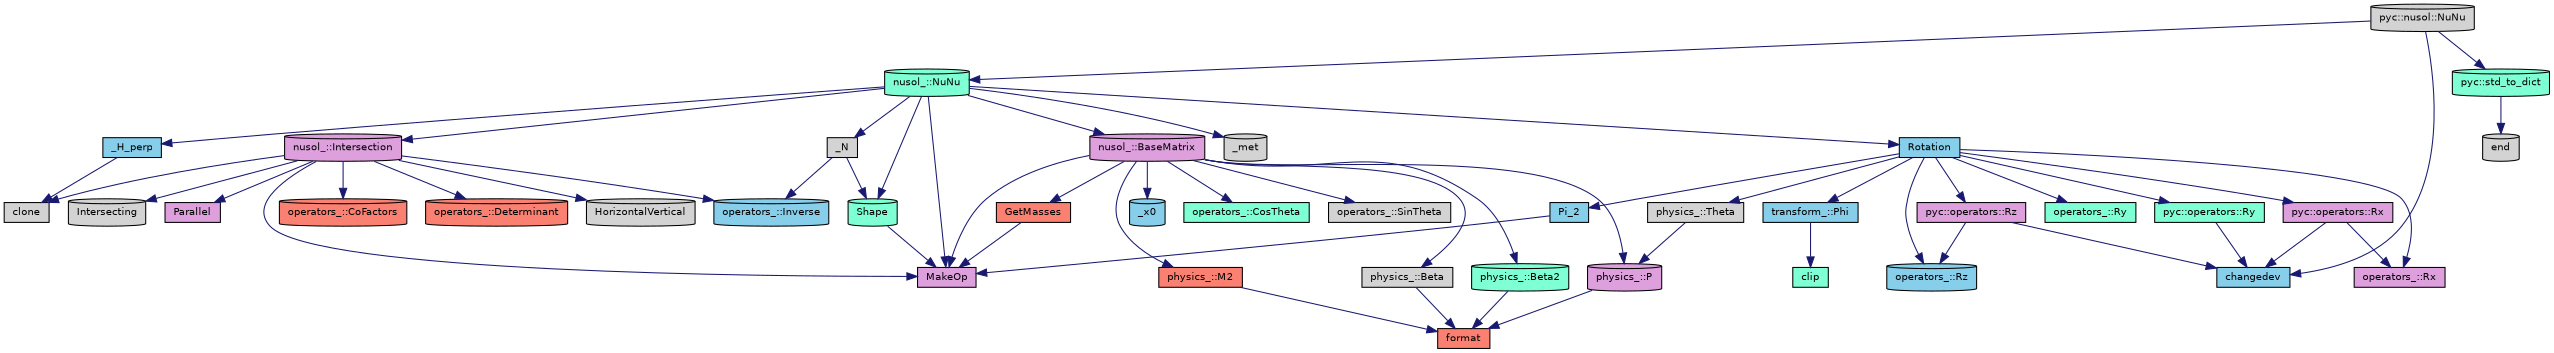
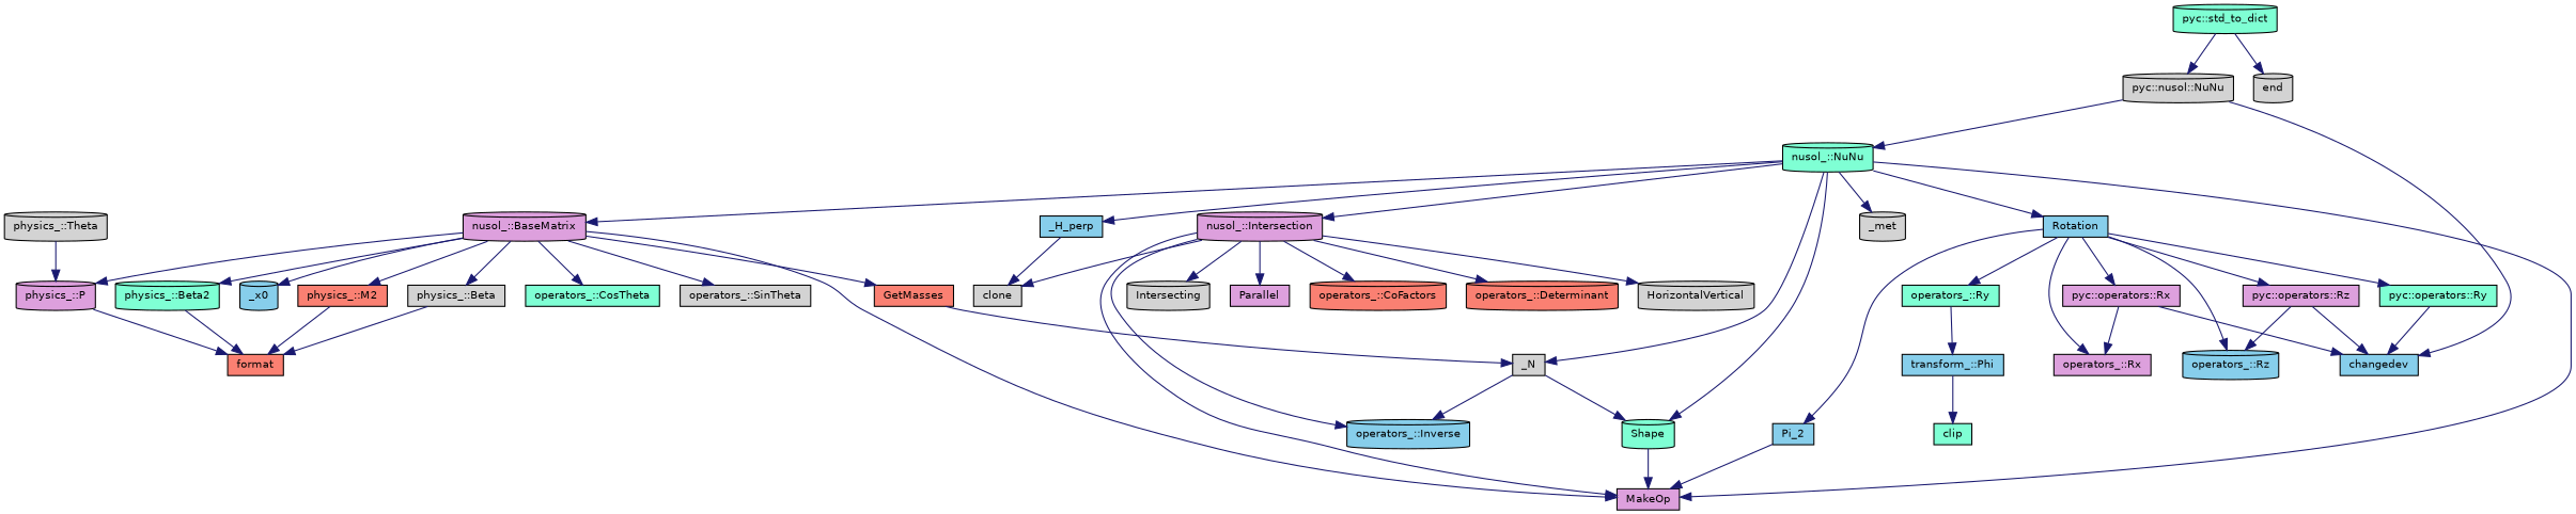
  digraph {
    rankdir=TB
    node [color=black fillcolor=lightgrey fontname=Helvetica fontsize=10 shape=box style=filled]
    edge [color=midnightblue fontname=Helvetica fontsize=10 labelfontname=Helvetica labelfontsize=10 style=solid]
    n1 [fontcolor=black height=0.2 label="pyc::nusol::NuNu" shape=cylinder width=0.4]
    n2 [fillcolor=skyblue height=0.2 label=changedev width=0.4]
    n3 [fillcolor=aquamarine height=0.2 label="nusol_::NuNu" shape=cylinder width=0.4]
    n4 [fillcolor=aquamarine height=0.2 label="pyc::std_to_dict" shape=cylinder width=0.4]
    n5 [fillcolor=skyblue height=0.2 label=_H_perp width=0.4]
    n6 [height=0.2 label=_met shape=cylinder width=0.4]
    n7 [height=0.2 label=_N width=0.4]
    n8 [fillcolor=aquamarine height=0.2 label=Shape shape=cylinder width=0.4]
    n9 [fillcolor=plum height=0.2 label=MakeOp width=0.4]
    n10 [fillcolor=plum height=0.2 label="nusol_::BaseMatrix" shape=cylinder width=0.4]
    n11 [fillcolor=plum height=0.2 label="nusol_::Intersection" shape=cylinder width=0.4]
    n12 [fillcolor=skyblue height=0.2 label=Rotation width=0.4]
    n13 [height=0.2 label=end shape=cylinder width=0.4]
    n14 [height=0.2 label=clone width=0.4]
    n15 [fillcolor=skyblue height=0.2 label="operators_::Inverse" shape=cylinder width=0.4]
    n16 [fillcolor=skyblue height=0.2 label=_x0 shape=cylinder width=0.4]
    n17 [height=0.2 label="physics_::Beta" width=0.4]
    n18 [fillcolor=aquamarine height=0.2 label="physics_::Beta2" shape=cylinder width=0.4]
    n19 [fillcolor=aquamarine height=0.2 label="operators_::CosTheta" width=0.4]
    n20 [fillcolor=salmon height=0.2 label=GetMasses width=0.4]
    n21 [fillcolor=salmon height=0.2 label="physics_::M2" width=0.4]
    n22 [fillcolor=plum height=0.2 label="physics_::P" shape=cylinder width=0.4]
    n23 [height=0.2 label="operators_::SinTheta" width=0.4]
    n24 [fillcolor=salmon height=0.2 label="operators_::CoFactors" shape=cylinder width=0.4]
    n25 [fillcolor=salmon height=0.2 label="operators_::Determinant" shape=cylinder width=0.4]
    n26 [height=0.2 label=HorizontalVertical shape=cylinder width=0.4]
    n27 [height=0.2 label=Intersecting shape=cylinder width=0.4]
    n28 [fillcolor=plum height=0.2 label=Parallel width=0.4]
    n29 [fillcolor=skyblue height=0.2 label="transform_::Phi" width=0.4]
    n30 [fillcolor=skyblue height=0.2 label=Pi_2 width=0.4]
    n31 [fillcolor=plum height=0.2 label="operators_::Rx" width=0.4]
    n32 [fillcolor=plum height=0.2 label="pyc::operators::Rx" width=0.4]
    n33 [fillcolor=aquamarine height=0.2 label="operators_::Ry" width=0.4]
    n34 [fillcolor=aquamarine height=0.2 label="pyc::operators::Ry" width=0.4]
    n35 [fillcolor=skyblue height=0.2 label="operators_::Rz" shape=cylinder width=0.4]
    n36 [fillcolor=plum height=0.2 label="pyc::operators::Rz" width=0.4]
-   n37 [height=0.2 label="physics_::Theta" width=0.4]
+   n37 [height=0.2 label="physics_::Theta" shape=cylinder width=0.4]
    n38 [fillcolor=salmon height=0.2 label=format width=0.4]
    n39 [fillcolor=aquamarine height=0.2 label=clip width=0.4]
    n1 -> n2
    n1 -> n3
-   n1 -> n4
+   n4 -> n1
    n3 -> n5
    n3 -> n6
    n3 -> n7
    n3 -> n8
    n3 -> n9
    n3 -> n10
    n3 -> n11
    n3 -> n12
    n4 -> n13
    n5 -> n14
    n7 -> n8
    n7 -> n15
    n8 -> n9
    n10 -> n9
    n10 -> n16
    n10 -> n17
    n10 -> n18
    n10 -> n19
    n10 -> n20
    n10 -> n21
    n10 -> n22
    n10 -> n23
    n11 -> n9
    n11 -> n14
    n11 -> n15
    n11 -> n24
    n11 -> n25
    n11 -> n26
    n11 -> n27
    n11 -> n28
-   n12 -> n29
+   n33 -> n29
    n12 -> n30
    n12 -> n31
    n12 -> n32
    n12 -> n33
    n12 -> n34
    n12 -> n35
    n12 -> n36
-   n12 -> n37
    n17 -> n38
    n18 -> n38
-   n20 -> n9
+   n20 -> n7
    n21 -> n38
    n22 -> n38
    n29 -> n39
    n30 -> n9
    n32 -> n2
    n32 -> n31
    n34 -> n2
    n36 -> n2
    n36 -> n35
    n37 -> n22
  }
